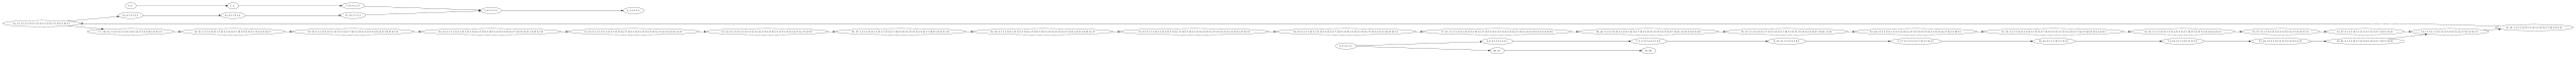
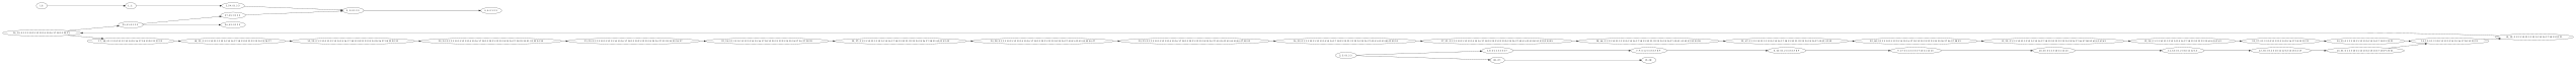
  digraph {
    fontname="IBM Plex Sans"
    rankdir=LR
    node [fontname="IBM Plex Sans"]
    edge [fontname="IBM Plex Sans"]
    n1 [label="0, 0: "]
    n2 [label="1, 1: "]
    n3 [label="2, 54: 0 1 2 3 "]
    n4 [label="3, 3: 0 1 2 3 "]
    n5 [label="4, 4: 0 1 2 3 "]
    n6 [label="5, 5: 0 1 2 3 "]
    n7 [label="6, 8: 0 1 2 3 4 5 6 7 "]
    n8 [label="38, 47: "]
    n9 [label="7, 9: 0 1 2 3 4 5 6 7 8 9 "]
    n10 [label="39, 48: "]
    n11 [label="8, 10: 0 1 2 3 4 5 6 7 8 9 "]
    n12 [label="9, 17: 0 1 2 3 4 5 6 7 10 11 12 13 "]
    n13 [label="10, 63: 0 1 2 3 10 11 12 13 "]
    n14 [label="11, 64: 0 1 2 3 10 11 12 13 "]
    n15 [label="12, 65: 0 1 2 3 10 11 12 13 14 15 16 17 "]
    n16 [label="13, 51: 0 1 2 3 10 11 12 13 14 15 16 17 18 19 20 21 "]
    n17 [label="14, 12: 0 1 2 3 10 11 12 13 14 15 16 17 18 19 20 21 "]
    n18 [label="15, 13: 0 1 2 3 10 11 12 13 14 15 16 17 18 19 20 21 "]
    n19 [label="16, 14: 0 1 2 3 10 11 12 13 14 15 16 17 18 19 20 21 "]
    n20 [label="17, 18: 0 1 2 3 10 11 12 13 14 15 16 17 18 19 20 21 22 23 "]
    n21 [label="35, 41: 0 1 2 3 "]
    n22 [label="18, 21: 0 1 2 3 10 11 12 13 14 15 16 17 18 19 20 21 22 23 24 25 26 27 "]
    n23 [label="36, 43: 0 1 2 3 "]
    n24 [label="19, 23: 0 1 2 3 10 11 12 13 14 15 16 17 18 19 20 21 22 23 24 25 26 27 28 29 30 31 "]
    n25 [label="20, 24: 0 1 2 3 10 11 12 13 14 15 16 17 18 19 20 21 22 23 24 25 26 27 28 29 30 31 32 33 34 35 "]
    n26 [label="21, 25: 0 1 2 3 10 11 12 13 14 15 16 17 18 19 20 21 22 23 24 25 26 27 32 33 34 35 36 37 "]
    n27 [label="22, 26: 0 1 2 3 10 11 12 13 14 15 16 17 18 19 20 21 22 23 24 25 26 27 36 37 38 39 "]
    n28 [label="23, 27: 0 1 2 3 10 11 12 13 14 15 16 17 18 19 20 21 22 23 24 25 26 27 38 39 40 41 42 43 "]
    n29 [label="24, 28: 0 1 2 3 10 11 12 13 14 15 16 17 18 19 20 21 22 23 24 25 26 27 40 41 42 43 44 45 46 47 "]
    n30 [label="25, 29: 0 1 2 3 10 11 12 13 14 15 16 17 18 19 20 21 22 23 24 25 26 27 40 41 42 43 44 45 46 47 48 49 "]
    n31 [label="26, 30: 0 1 2 3 10 11 12 13 14 15 16 17 18 19 20 21 22 23 24 25 26 27 40 41 42 43 48 49 50 51 "]
    n32 [label="27, 31: 0 1 2 3 10 11 12 13 14 15 16 17 18 19 20 21 22 23 24 25 26 27 40 41 42 43 50 51 52 53 54 55 "]
    n33 [label="28, 66: 0 1 2 3 10 11 12 13 14 15 16 17 18 19 20 21 22 23 24 25 26 27 40 41 42 43 52 53 54 55 "]
    n34 [label="29, 67: 0 1 2 3 10 11 12 13 14 15 16 17 18 19 20 21 22 23 24 25 26 27 40 41 42 43 "]
    n35 [label="30, 68: 0 1 2 3 10 11 12 13 14 15 16 17 18 19 20 21 22 23 24 25 26 27 56 57 58 59 "]
    n36 [label="31, 33: 0 1 2 3 10 11 12 13 14 15 16 17 18 19 20 21 22 23 24 25 26 27 56 57 58 59 60 61 62 63 "]
    n37 [label="32, 34: 0 1 2 3 10 11 12 13 14 15 16 17 18 19 20 21 22 23 60 61 62 63 "]
    n38 [label="33, 37: 0 1 2 3 10 11 12 13 14 15 16 17 18 19 20 21 "]
    n39 [label="34, 39: 0 1 2 3 10 11 12 13 14 15 16 17 18 19 20 21 "]
    n40 [label="37, 45: 0 1 2 3 "]
    n1 -> n2
    n2 -> n3
    n3 -> n4
    n4 -> n5
    n6 -> n7
    n6 -> n8
    n7 -> n9
    n8 -> n10
    n9 -> n11
    n11 -> n12
    n12 -> n13
    n13 -> n14
    n14 -> n15
    n15 -> n16
    n16 -> n17
    n17 -> n18
    n18 -> n19
    n19 -> n20
    n19 -> n21
    n20 -> n22
    n21 -> n23
    n22 -> n24
-   n23 -> n40
+   n21 -> n40
    n24 -> n25
    n25 -> n26
    n26 -> n27
    n27 -> n28
    n28 -> n29
    n29 -> n30
    n30 -> n31
    n31 -> n32
    n32 -> n33
    n33 -> n34
    n34 -> n35
    n35 -> n36
    n36 -> n37
    n37 -> n38
    n38 -> n39
    n39 -> n17
    n40 -> n4
  }
